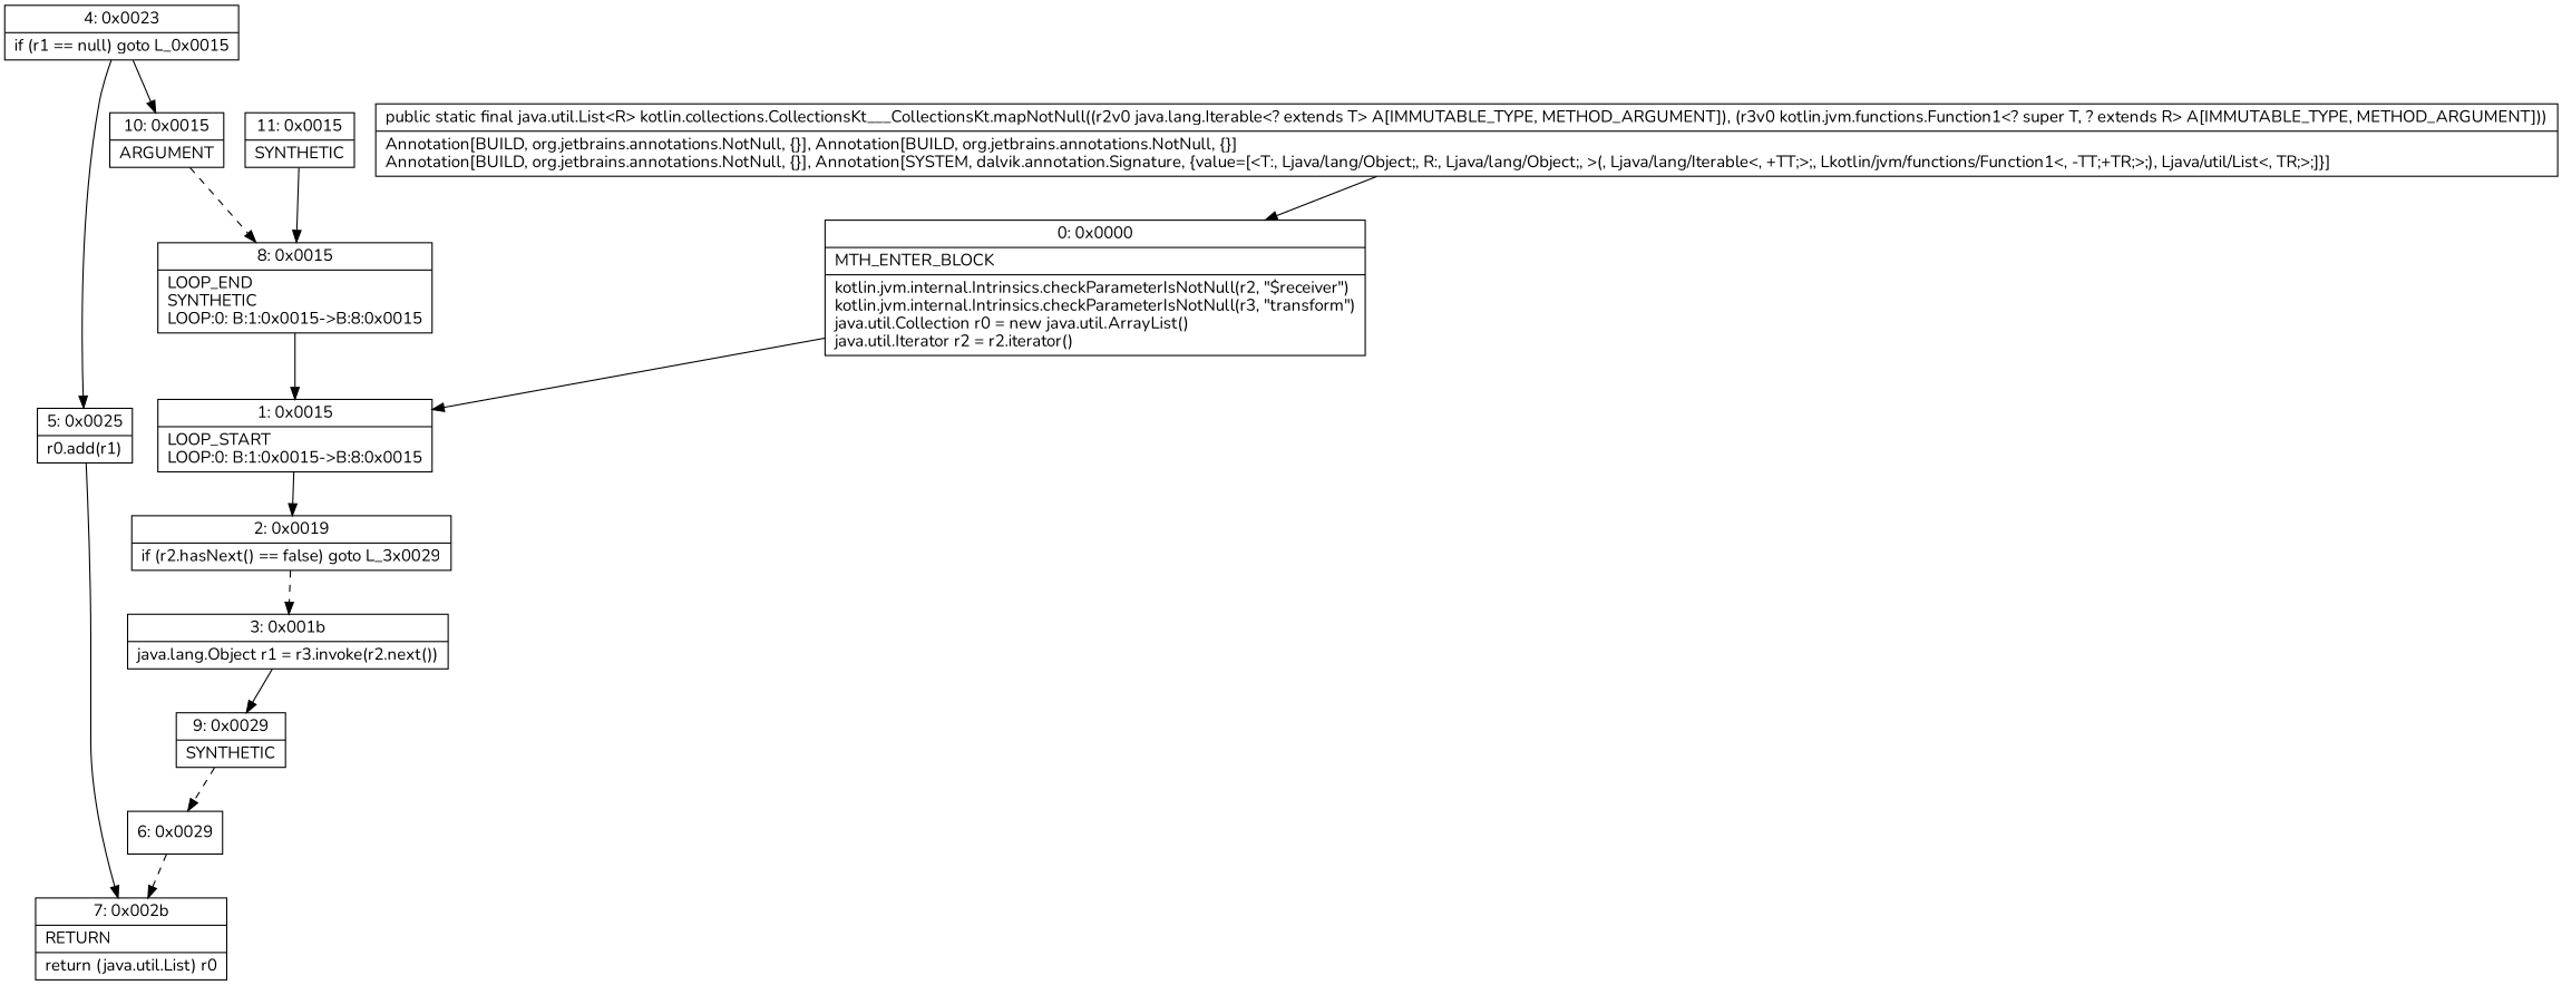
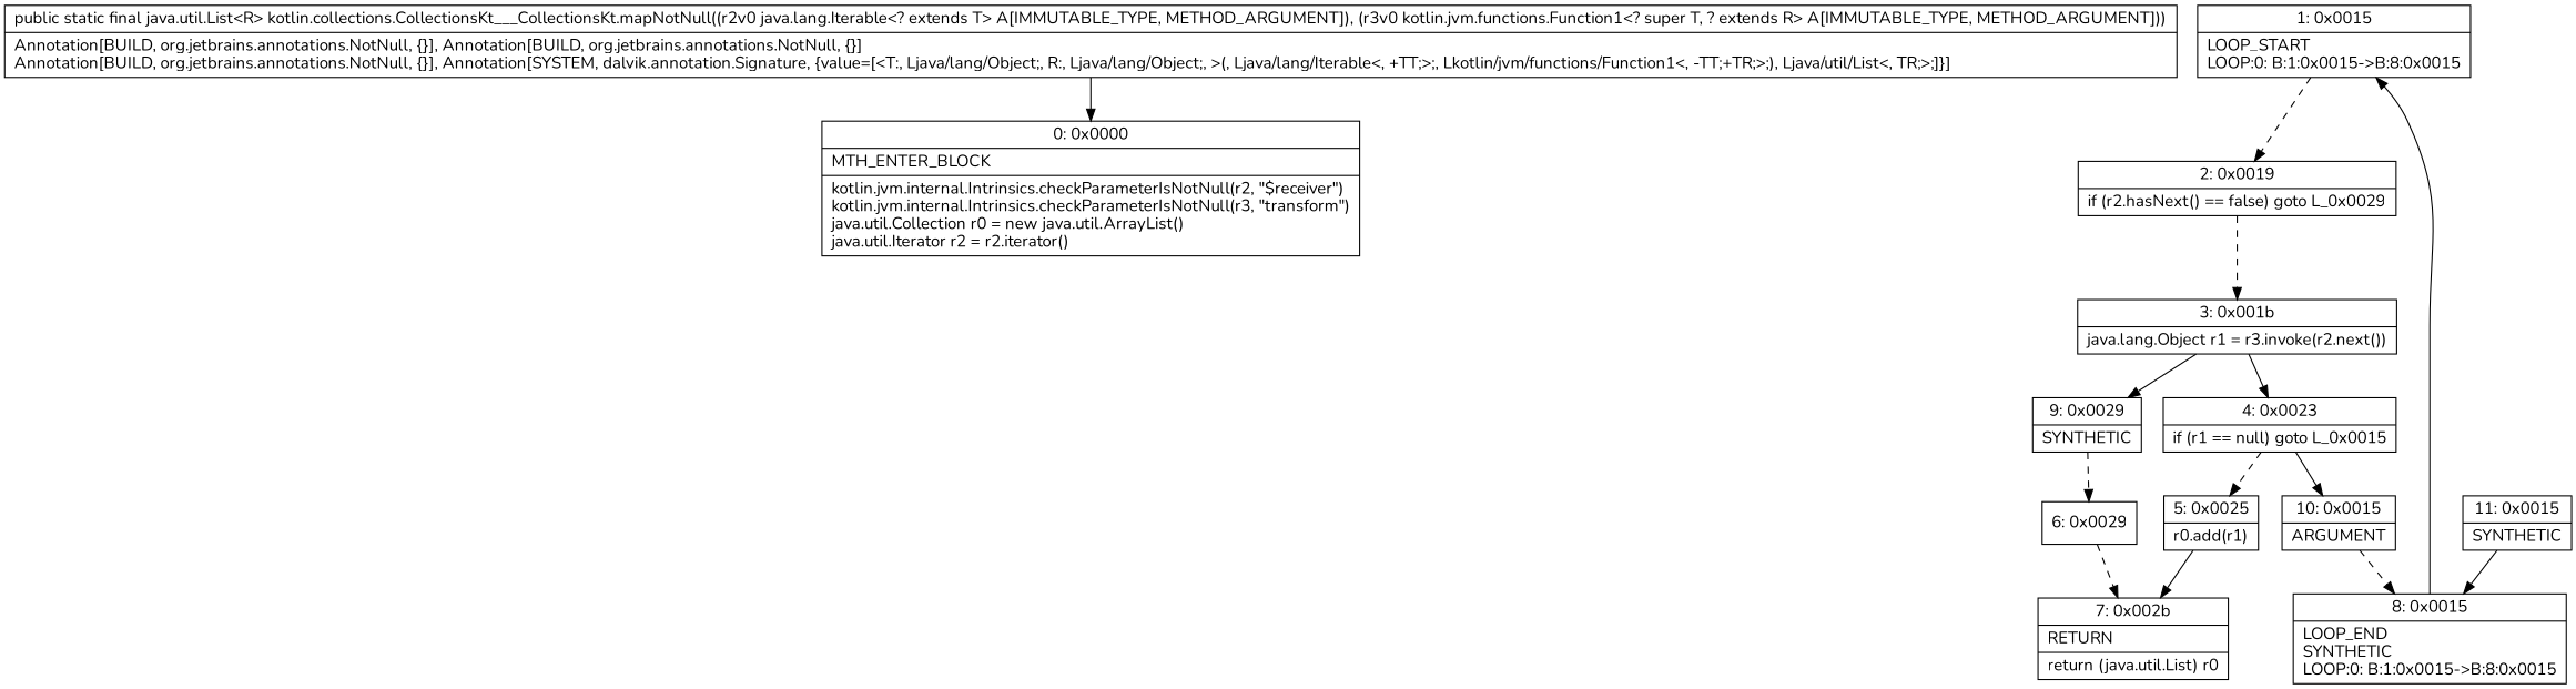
  digraph {
    fontname=Nunito
    node [fontname=Nunito shape=record]
    edge [fontname=Nunito]
    n1 [label="{0\:\ 0x0000|MTH_ENTER_BLOCK\l|kotlin.jvm.internal.Intrinsics.checkParameterIsNotNull(r2, \"$receiver\")\lkotlin.jvm.internal.Intrinsics.checkParameterIsNotNull(r3, \"transform\")\ljava.util.Collection r0 = new java.util.ArrayList()\ljava.util.Iterator r2 = r2.iterator()\l}"]
    n2 [label="{1\:\ 0x0015|LOOP_START\lLOOP:0: B:1:0x0015\-\>B:8:0x0015\l}"]
-   n3 [label="{2\:\ 0x0019|if (r2.hasNext() == false) goto L_3x0029\l}"]
+   n3 [label="{2\:\ 0x0019|if (r2.hasNext() == false) goto L_0x0029\l}"]
    n4 [label="{3\:\ 0x001b|java.lang.Object r1 = r3.invoke(r2.next())\l}"]
    n5 [label="{9\:\ 0x0029|SYNTHETIC\l}"]
    n6 [label="{4\:\ 0x0023|if (r1 == null) goto L_0x0015\l}"]
    n7 [label="{6\:\ 0x0029}"]
    n8 [label="{5\:\ 0x0025|r0.add(r1)\l}"]
    n9 [label="{10\:\ 0x0015|ARGUMENT\l}"]
    n10 [label="{7\:\ 0x002b|RETURN\l|return (java.util.List) r0\l}"]
    n11 [label="{8\:\ 0x0015|LOOP_END\lSYNTHETIC\lLOOP:0: B:1:0x0015\-\>B:8:0x0015\l}"]
    n12 [label="{11\:\ 0x0015|SYNTHETIC\l}"]
    n13 [label="{public static final java.util.List\<R\> kotlin.collections.CollectionsKt___CollectionsKt.mapNotNull((r2v0 java.lang.Iterable\<? extends T\> A[IMMUTABLE_TYPE, METHOD_ARGUMENT]), (r3v0 kotlin.jvm.functions.Function1\<? super T, ? extends R\> A[IMMUTABLE_TYPE, METHOD_ARGUMENT]))  | Annotation[BUILD, org.jetbrains.annotations.NotNull, \{\}], Annotation[BUILD, org.jetbrains.annotations.NotNull, \{\}]\lAnnotation[BUILD, org.jetbrains.annotations.NotNull, \{\}], Annotation[SYSTEM, dalvik.annotation.Signature, \{value=[\<T:, Ljava\/lang\/Object;, R:, Ljava\/lang\/Object;, \>(, Ljava\/lang\/Iterable\<, +TT;\>;, Lkotlin\/jvm\/functions\/Function1\<, \-TT;+TR;\>;), Ljava\/util\/List\<, TR;\>;]\}]\l}"]
-   n1 -> n2
-   n2 -> n3
+   n2 -> n3 [style=dashed]
    n3 -> n4 [style=dashed]
    n4 -> n5
+   n4 -> n6
    n5 -> n7 [style=dashed]
-   n6 -> n8 [style=solid]
+   n6 -> n8 [style=dashed]
    n6 -> n9
    n7 -> n10 [style=dashed]
    n8 -> n10
    n9 -> n11 [style=dashed]
    n11 -> n2
    n12 -> n11
    n13 -> n1
  }
